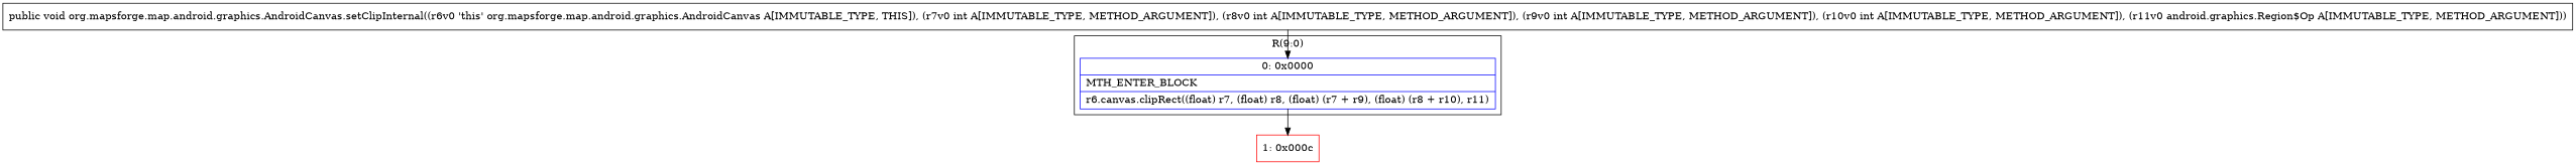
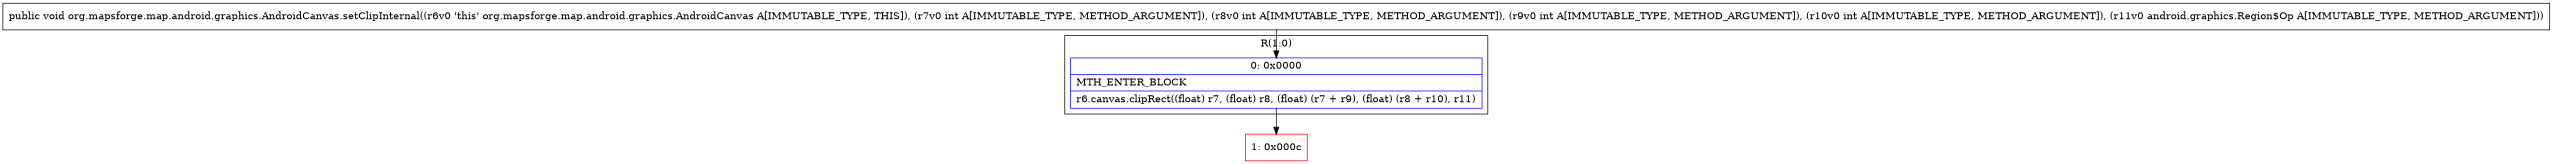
  digraph {
    node [shape=record]
    n1 [color=blue label="{0\:\ 0x0000|MTH_ENTER_BLOCK\l|r6.canvas.clipRect((float) r7, (float) r8, (float) (r7 + r9), (float) (r8 + r10), r11)\l}"]
    n2 [color=red label="{1\:\ 0x000c}"]
    n3 [label="{public void org.mapsforge.map.android.graphics.AndroidCanvas.setClipInternal((r6v0 'this' org.mapsforge.map.android.graphics.AndroidCanvas A[IMMUTABLE_TYPE, THIS]), (r7v0 int A[IMMUTABLE_TYPE, METHOD_ARGUMENT]), (r8v0 int A[IMMUTABLE_TYPE, METHOD_ARGUMENT]), (r9v0 int A[IMMUTABLE_TYPE, METHOD_ARGUMENT]), (r10v0 int A[IMMUTABLE_TYPE, METHOD_ARGUMENT]), (r11v0 android.graphics.Region$Op A[IMMUTABLE_TYPE, METHOD_ARGUMENT])) }"]
    subgraph cluster_1 {
-     label="R(9:0)"
+     label="R(1:0)"
      n1
    }
    n1 -> n2
    n3 -> n1
  }
